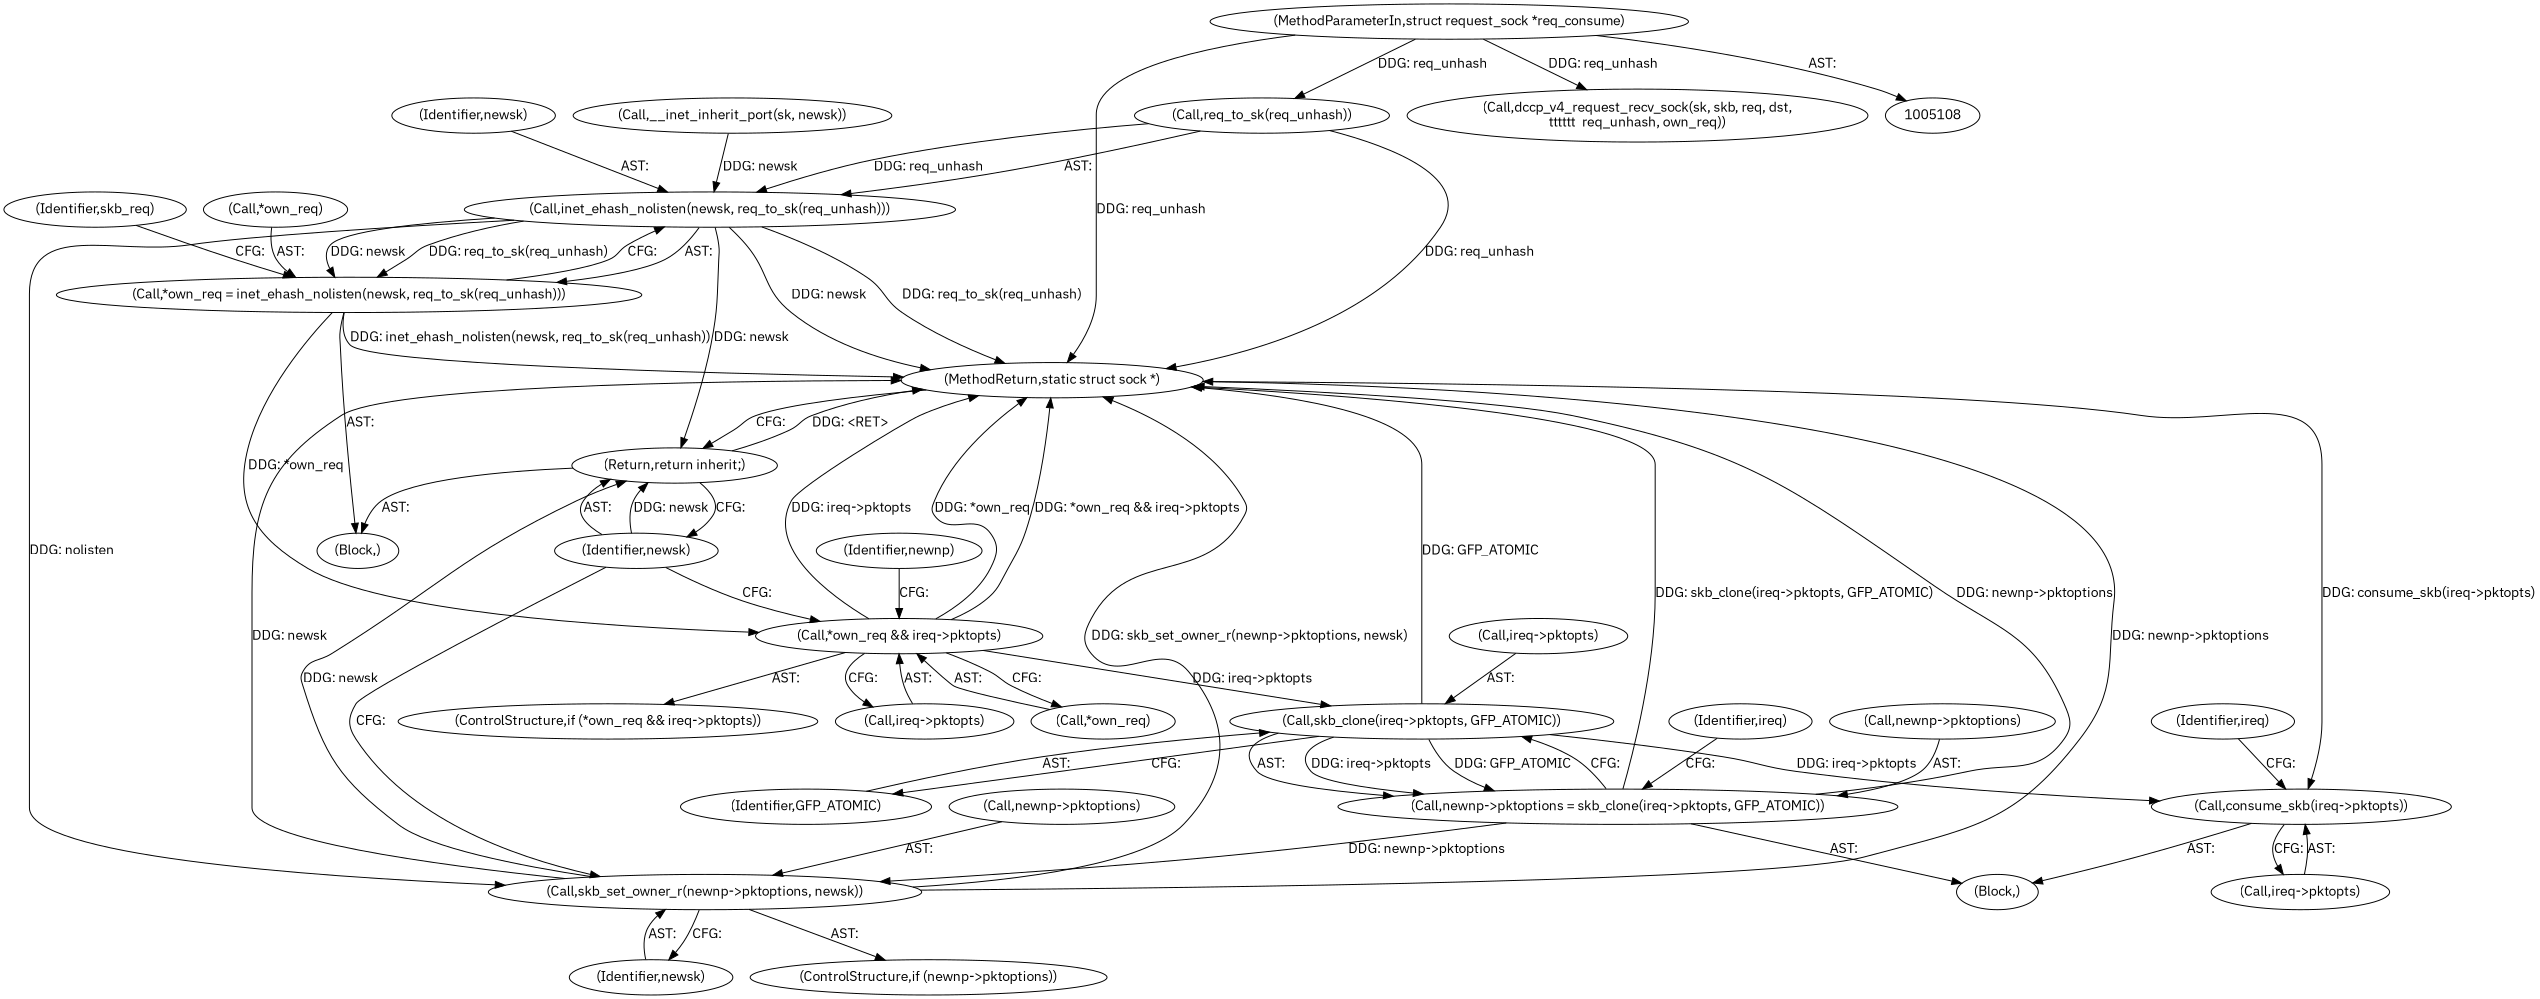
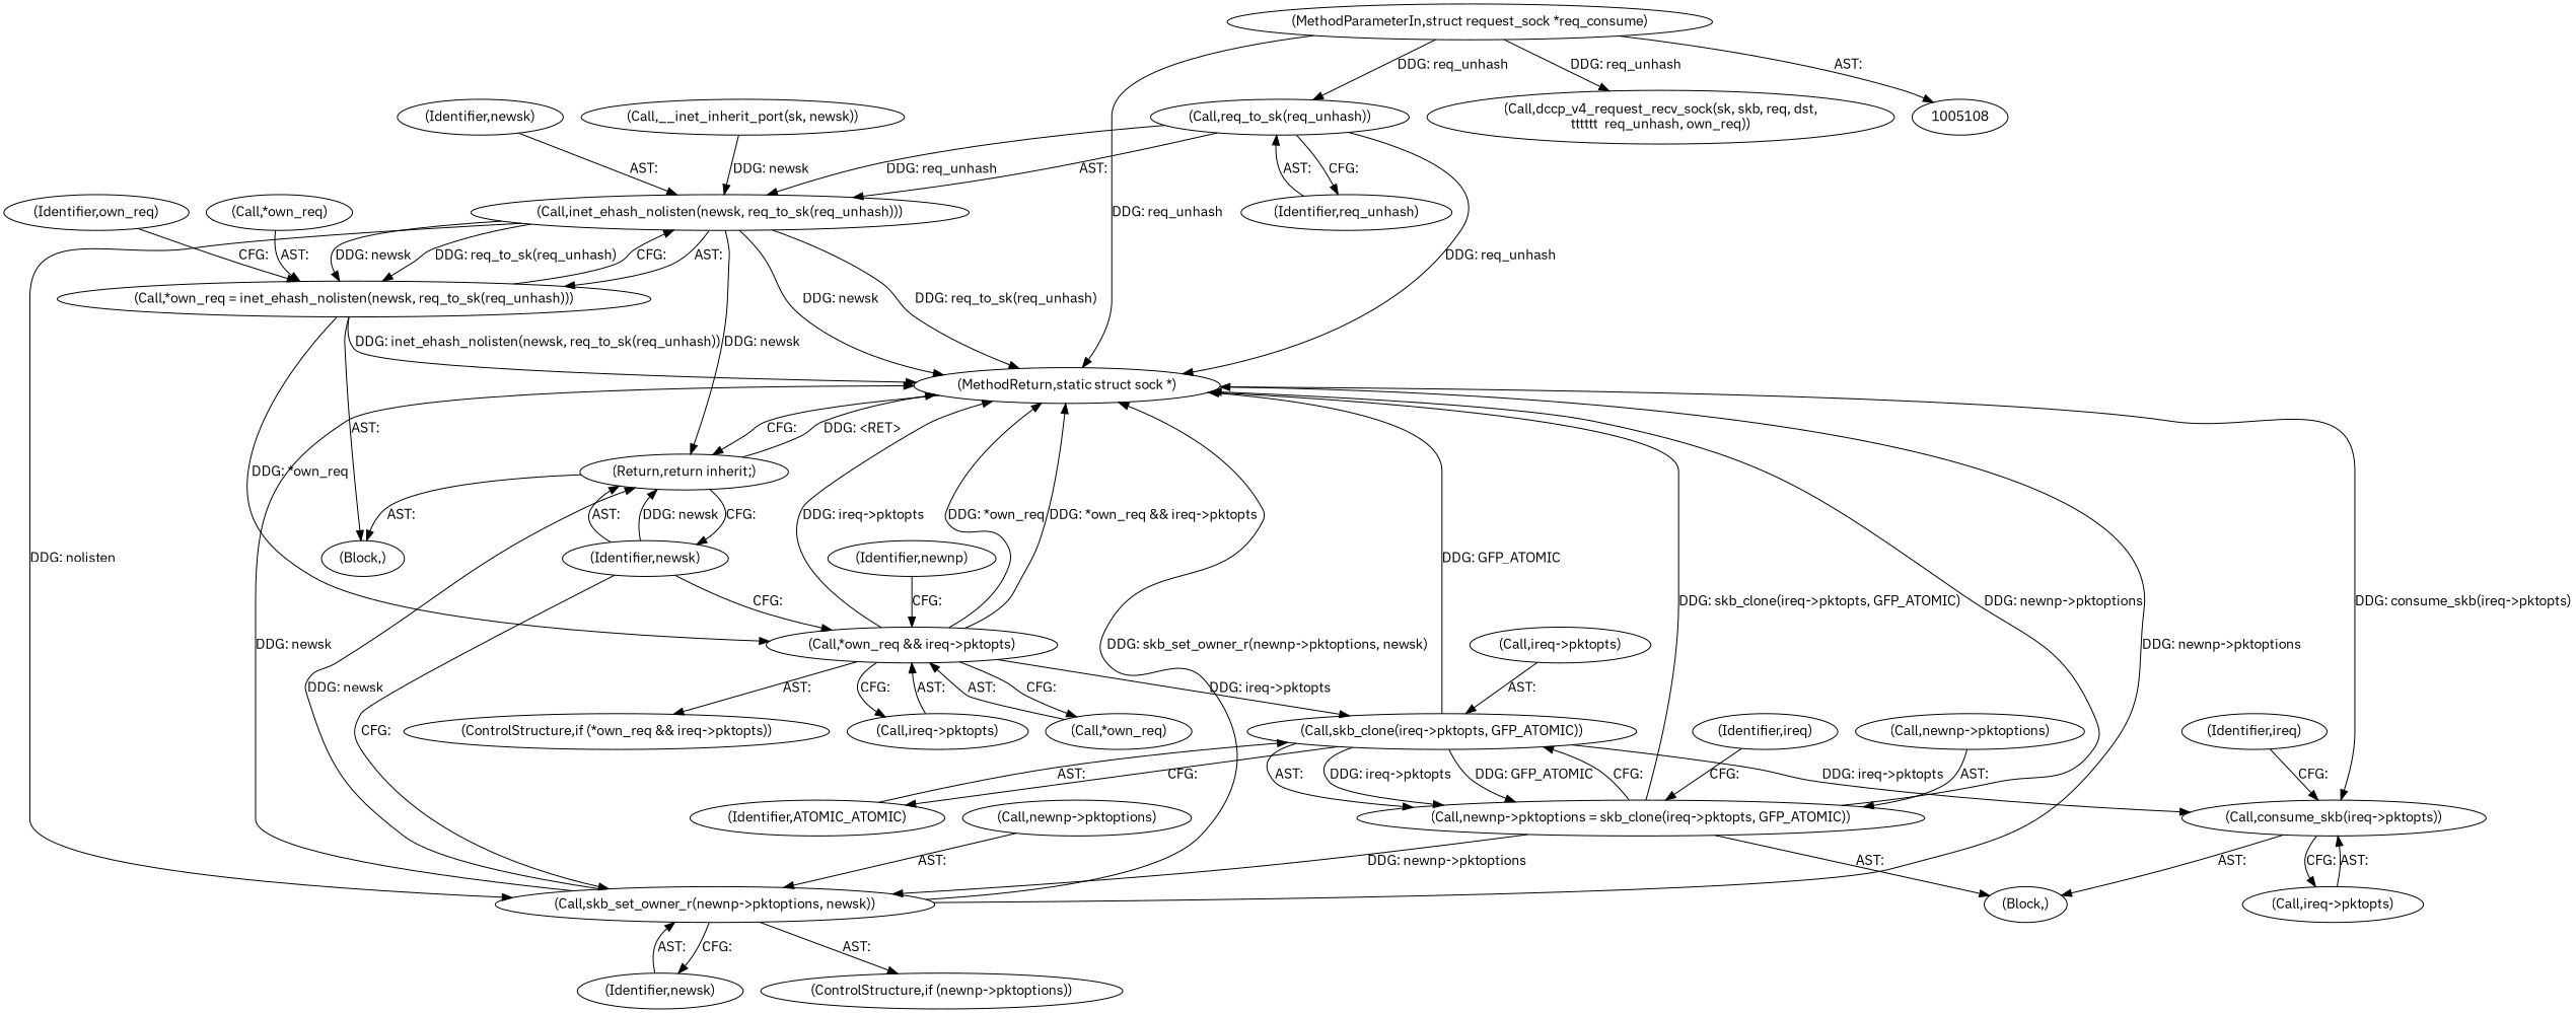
  digraph {
    fontname="IBM Plex Sans"
    node [fontname="IBM Plex Sans"]
    edge [fontname="IBM Plex Sans"]
    n1 [label="(Call,req_to_sk(req_unhash))"]
    n2 [label="(Call,inet_ehash_nolisten(newsk, req_to_sk(req_unhash)))"]
    n3 [label="(MethodReturn,static struct sock *)"]
+   n4 [label="(Identifier,req_unhash)"]
    n5 [label="(Call,*own_req = inet_ehash_nolisten(newsk, req_to_sk(req_unhash)))"]
    n6 [label="(Call,skb_set_owner_r(newnp->pktoptions, newsk))"]
    n7 [label="(Return,return inherit;)"]
    n8 [label="(Call,consume_skb(ireq->pktopts))"]
    n9 [label="(MethodParameterIn,struct request_sock *req_consume)"]
    n10 [label="(Call,dccp_v4_request_recv_sock(sk, skb, req, dst,\n\t\t\t\t\t\t  req_unhash, own_req))"]
    n11 [label=1005108]
    n12 [label="(Call,*own_req && ireq->pktopts)"]
    n13 [label="(Block,)"]
    n14 [label="(Identifier,newsk)"]
    n15 [label="(ControlStructure,if (newnp->pktoptions))"]
    n16 [label="(Identifier,newsk)"]
    n17 [label="(Call,skb_clone(ireq->pktopts, GFP_ATOMIC))"]
    n18 [label="(Call,*own_req)"]
    n19 [label="(Call,ireq->pktopts)"]
    n20 [label="(ControlStructure,if (*own_req && ireq->pktopts))"]
    n21 [label="(Call,newnp->pktoptions = skb_clone(ireq->pktopts, GFP_ATOMIC))"]
-   n22 [label="(Identifier,GFP_ATOMIC)"]
+   n22 [label="(Identifier,ATOMIC_ATOMIC)"]
    n23 [label="(Block,)"]
    n24 [label="(Call,ireq->pktopts)"]
    n25 [label="(Identifier,ireq)"]
    n26 [label="(Call,ireq->pktopts)"]
    n27 [label="(Identifier,ireq)"]
    n28 [label="(Call,newnp->pktoptions)"]
    n29 [label="(Identifier,newnp)"]
-   n30 [label="(Identifier,skb_req)"]
+   n30 [label="(Identifier,own_req)"]
    n31 [label="(Call,*own_req)"]
    n32 [label="(Call,__inet_inherit_port(sk, newsk))"]
    n33 [label="(Identifier,newsk)"]
    n34 [label="(Call,newnp->pktoptions)"]
    n1 -> n2 [label="AST: "]
    n1 -> n2 [label="DDG: req_unhash"]
    n1 -> n3 [label="DDG: req_unhash"]
+   n1 -> n4 [label="CFG: "]
    n2 -> n3 [label="DDG: newsk"]
    n2 -> n3 [label="DDG: req_to_sk(req_unhash)"]
    n2 -> n5 [label="AST: "]
    n2 -> n5 [label="DDG: newsk"]
    n2 -> n5 [label="DDG: req_to_sk(req_unhash)"]
    n2 -> n6 [label="DDG: nolisten"]
    n2 -> n7 [label="DDG: newsk"]
    n3 -> n7 [label="CFG: "]
    n3 -> n8 [label="DDG: consume_skb(ireq->pktopts)"]
+   n4 -> n1 [label="AST: "]
    n5 -> n2 [label="CFG: "]
    n5 -> n3 [label="DDG: inet_ehash_nolisten(newsk, req_to_sk(req_unhash))"]
    n5 -> n12 [label="DDG: *own_req"]
    n5 -> n13 [label="AST: "]
    n6 -> n3 [label="DDG: newnp->pktoptions"]
    n6 -> n3 [label="DDG: newsk"]
    n6 -> n3 [label="DDG: skb_set_owner_r(newnp->pktoptions, newsk)"]
    n6 -> n7 [label="DDG: newsk"]
    n6 -> n14 [label="CFG: "]
    n6 -> n15 [label="AST: "]
    n7 -> n3 [label="DDG: <RET>"]
    n7 -> n13 [label="AST: "]
    n7 -> n16 [label="CFG: "]
    n8 -> n23 [label="AST: "]
    n8 -> n24 [label="CFG: "]
    n9 -> n1 [label="DDG: req_unhash"]
    n9 -> n3 [label="DDG: req_unhash"]
    n9 -> n10 [label="DDG: req_unhash"]
    n9 -> n11 [label="AST: "]
    n12 -> n3 [label="DDG: ireq->pktopts"]
    n12 -> n3 [label="DDG: *own_req"]
    n12 -> n3 [label="DDG: *own_req && ireq->pktopts"]
    n12 -> n17 [label="DDG: ireq->pktopts"]
    n12 -> n18 [label="CFG: "]
    n12 -> n19 [label="CFG: "]
    n12 -> n20 [label="AST: "]
    n14 -> n6 [label="AST: "]
    n16 -> n6 [label="CFG: "]
    n16 -> n7 [label="AST: "]
    n16 -> n7 [label="DDG: newsk"]
    n16 -> n12 [label="CFG: "]
    n17 -> n3 [label="DDG: GFP_ATOMIC"]
    n17 -> n8 [label="DDG: ireq->pktopts"]
    n17 -> n21 [label="AST: "]
    n17 -> n21 [label="DDG: ireq->pktopts"]
    n17 -> n21 [label="DDG: GFP_ATOMIC"]
    n17 -> n22 [label="CFG: "]
    n18 -> n12 [label="AST: "]
    n19 -> n12 [label="AST: "]
    n21 -> n3 [label="DDG: skb_clone(ireq->pktopts, GFP_ATOMIC)"]
    n21 -> n3 [label="DDG: newnp->pktoptions"]
    n21 -> n6 [label="DDG: newnp->pktoptions"]
    n21 -> n17 [label="CFG: "]
    n21 -> n23 [label="AST: "]
    n22 -> n17 [label="AST: "]
    n24 -> n8 [label="AST: "]
    n25 -> n8 [label="CFG: "]
    n26 -> n17 [label="AST: "]
    n27 -> n21 [label="CFG: "]
    n28 -> n6 [label="AST: "]
    n29 -> n12 [label="CFG: "]
    n30 -> n5 [label="CFG: "]
    n31 -> n5 [label="AST: "]
    n32 -> n2 [label="DDG: newsk"]
    n33 -> n2 [label="AST: "]
    n34 -> n21 [label="AST: "]
  }
